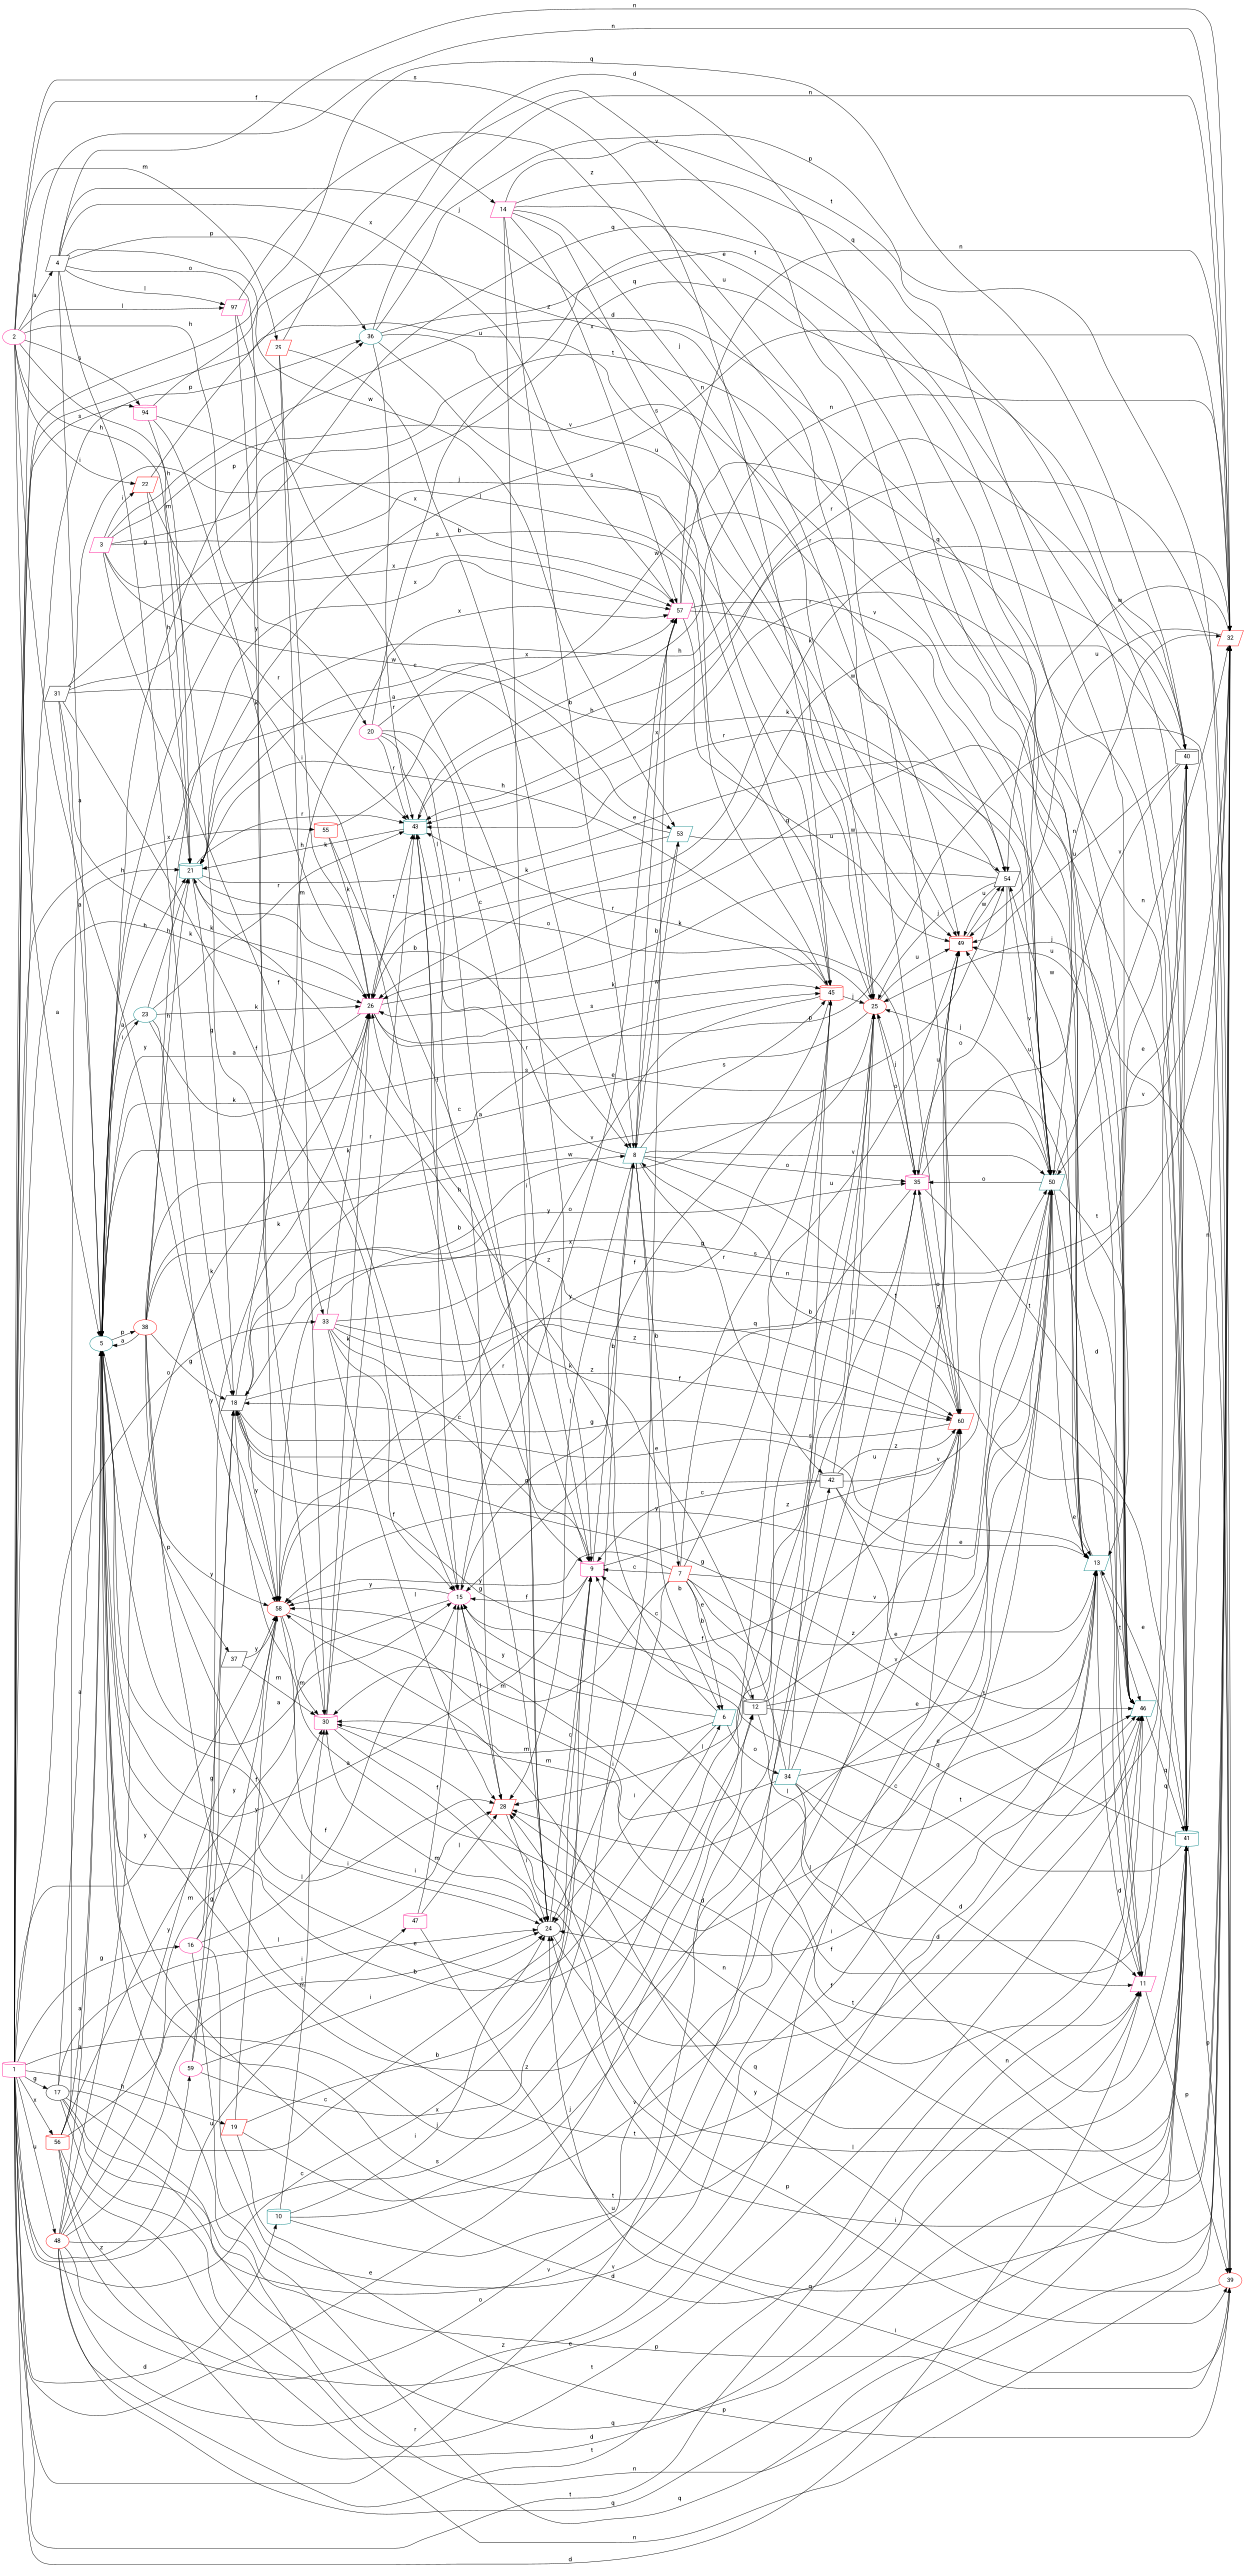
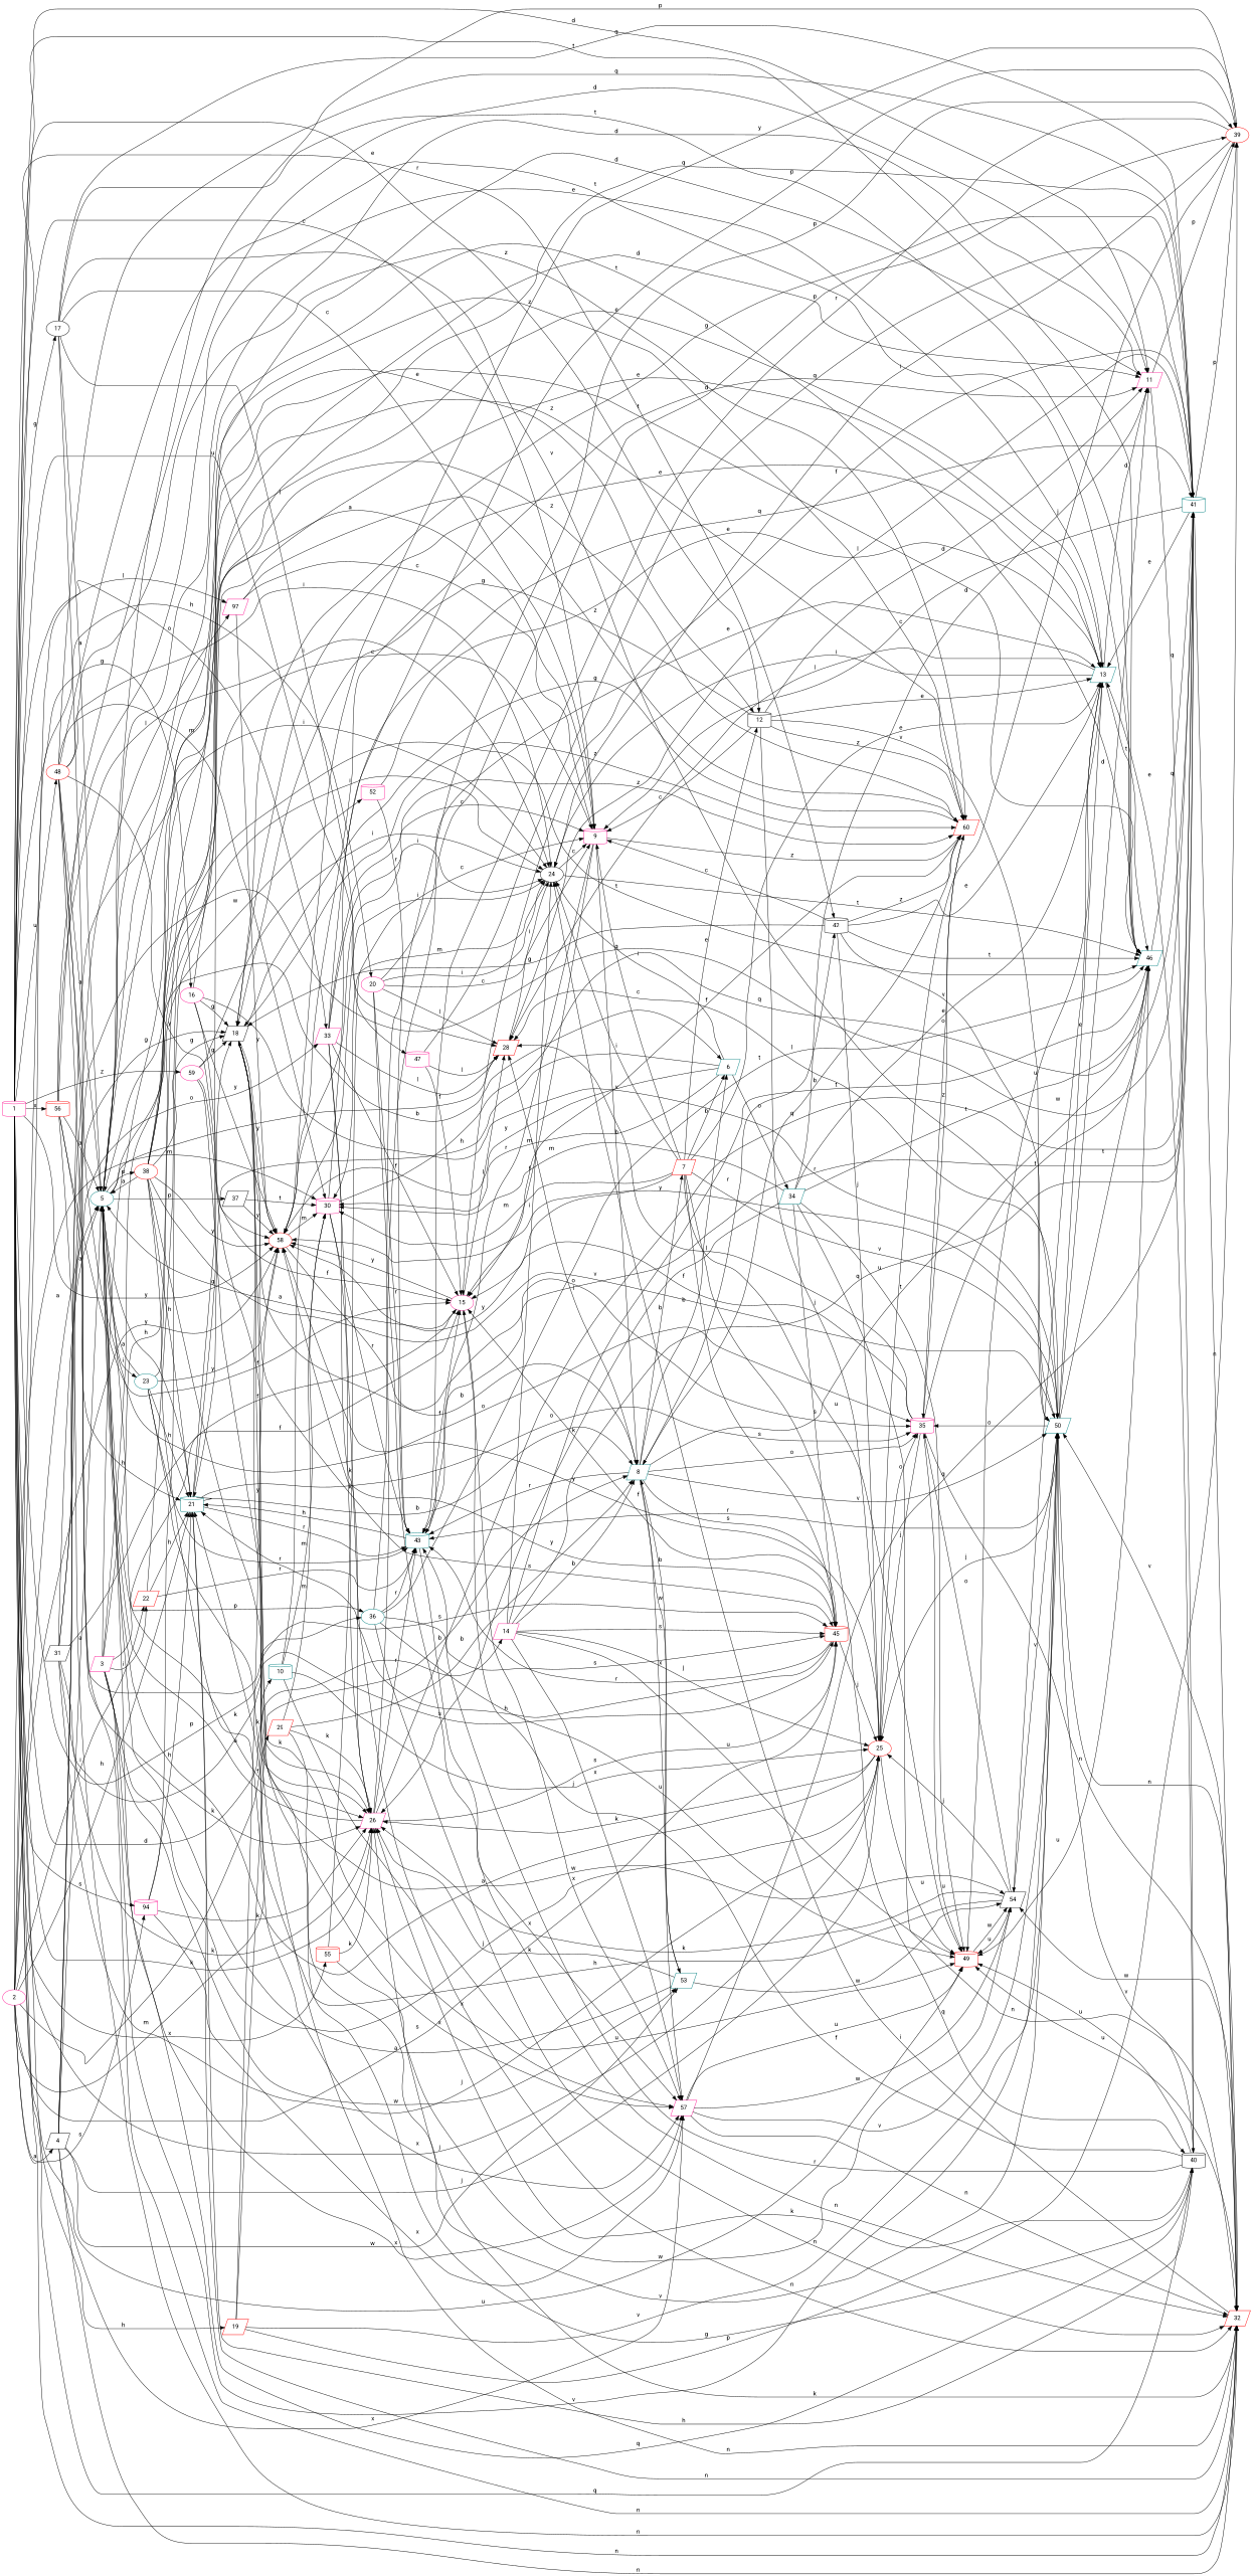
  strict digraph {
    fontname=Roboto
    rankdir=LR
    node [color=deeppink fontname=Roboto shape=parallelogram]
    edge [fontname=Roboto]
    2 [shape=ellipse]
    4 [color=black]
    5 [color=teal shape=ellipse]
    14
    21 [color=teal shape=cylinder]
    29 [color=red]
    58 [color=red shape=ellipse]
    20 [shape=ellipse]
    n9 [label=97]
    22 [color=red]
    45 [color=red shape=cylinder]
    n12 [label=94 shape=cylinder]
    30 [shape=cylinder]
    25 [color=red shape=ellipse]
    53 [color=teal]
    33
    18 [color=black]
    32 [color=red]
    36 [color=teal shape=ellipse]
    57
    23 [color=teal shape=ellipse]
    26
    38 [color=red shape=ellipse]
    6 [color=teal]
    60 [color=red]
    12 [color=black shape=cylinder]
    11
    40 [color=black shape=cylinder]
    28 [color=red]
    39 [color=red shape=ellipse]
    37 [color=black]
    46 [color=teal]
    8 [color=teal]
    41 [color=teal shape=cylinder]
    49 [color=red shape=cylinder]
    24 [color=black shape=ellipse]
    43 [color=teal shape=cylinder]
    13 [color=teal]
    35 [shape=cylinder]
    50 [color=teal]
    9 [shape=cylinder]
    15 [shape=ellipse]
    54 [color=black]
    34 [color=teal]
    7 [color=red]
    42 [color=black shape=cylinder]
    17 [color=black shape=ellipse]
    31 [color=black]
    48 [color=red shape=ellipse]
    56 [color=red shape=cylinder]
    19 [color=red]
    1 [shape=cylinder]
    55 [color=red shape=cylinder]
    10 [color=teal shape=cylinder]
    16 [shape=ellipse]
    47 [shape=cylinder]
    59 [shape=ellipse]
    3
+   52 [shape=cylinder]
    2 -> 4 [label=a]
    2 -> 5 [label=a]
    2 -> 14 [label=f]
    2 -> 21 [label=h]
    2 -> 29 [label=m]
    2 -> 58 [label=y]
    2 -> 20 [label=h]
    2 -> n9 [label=l]
    2 -> 22 [label=i]
    2 -> 45 [label=s]
    2 -> n12 [label=s]
    2 -> 30 [label=m]
    4 -> 5 [label=a]
    4 -> n9 [label=l]
    4 -> 25 [label=j]
    4 -> 53 [label=w]
    4 -> 33 [label=o]
    4 -> 18 [label=g]
    4 -> 32 [label=n]
-   4 -> 36 [label=p]
    4 -> 57 [label=x]
    5 -> 21 [label=h]
    5 -> 36 [label=p]
    5 -> 23 [label=i]
    5 -> 26 [label=k]
    5 -> 38 [label=p]
    5 -> 6 [label=b]
    5 -> 60 [label=z]
    5 -> 12 [label=e]
    5 -> 11 [label=d]
    5 -> 40 [label=q]
    5 -> 28 [label=l]
    5 -> 39 [label=p]
    5 -> 37 [label=p]
    5 -> 46 [label=t]
    14 -> 45 [label=s]
    14 -> 25 [label=j]
    14 -> 57 [label=x]
    14 -> 46 [label=t]
    14 -> 8 [label=b]
    14 -> 41 [label=q]
    14 -> 49 [label=u]
    14 -> 24 [label=i]
    21 -> 18 [label=g]
    21 -> 32 [label=n]
    21 -> 8 [label=b]
    21 -> 43 [label=r]
    21 -> 13 [label=e]
    21 -> 35 [label=o]
    29 -> 30 [label=m]
    29 -> 26 [label=k]
    29 -> 8 [label=b]
    29 -> 50 [label=v]
    58 -> 30 [label=m]
    58 -> 11 [label=d]
    58 -> 8 [label=b]
    58 -> 24 [label=i]
    20 -> 57 [label=x]
    20 -> 28 [label=l]
    20 -> 24 [label=i]
    20 -> 43 [label=r]
    20 -> 13 [label=e]
    20 -> 9 [label=c]
    n9 -> 58 [label=y]
    n9 -> 60 [label=z]
    n9 -> 9 [label=c]
    22 -> 21 [label=h]
    22 -> 11 [label=d]
    22 -> 43 [label=r]
    45 -> 21 [label=h]
    45 -> 58 [label=y]
    45 -> 25 [label=j]
    45 -> 43 [label=r]
    45 -> 15 [label=f]
    n12 -> 21 [label=h]
    n12 -> 57 [label=x]
    n12 -> 26 [label=k]
    n12 -> 60 [label=z]
    30 -> 26 [label=k]
    30 -> 39 [label=p]
    30 -> 41 [label=q]
    30 -> 43 [label=r]
    25 -> 5 [label=a]
    25 -> 58 [label=y]
    25 -> 26 [label=k]
    25 -> 49 [label=u]
    25 -> 35 [label=o]
    53 -> 5 [label=a]
    53 -> 26 [label=k]
    53 -> 8 [label=b]
    53 -> 54 [label=w]
    33 -> 32 [label=n]
    33 -> 26 [label=k]
    33 -> 60 [label=z]
    33 -> 28 [label=l]
    33 -> 41 [label=q]
    33 -> 9 [label=c]
    33 -> 15 [label=f]
    18 -> 58 [label=y]
    18 -> 45 [label=s]
    18 -> 32 [label=n]
    18 -> 57 [label=x]
    18 -> 60 [label=z]
    18 -> 13 [label=e]
    18 -> 35 [label=o]
    32 -> 26 [label=k]
    32 -> 49 [label=u]
    32 -> 24 [label=i]
    32 -> 50 [label=v]
    32 -> 54 [label=w]
    36 -> 45 [label=s]
    36 -> 32 [label=n]
    36 -> 39 [label=p]
    36 -> 46 [label=t]
    36 -> 49 [label=u]
    36 -> 43 [label=r]
    57 -> 32 [label=n]
    57 -> 41 [label=q]
    57 -> 49 [label=u]
    57 -> 50 [label=v]
    57 -> 54 [label=w]
    23 -> 5 [label=a]
    23 -> 21 [label=h]
    23 -> 58 [label=y]
    23 -> 26 [label=k]
    23 -> 43 [label=r]
    23 -> 13 [label=e]
    26 -> 5 [label=a]
    26 -> 45 [label=s]
    26 -> 39 [label=p]
    26 -> 41 [label=q]
    26 -> 43 [label=r]
    38 -> 5 [label=a]
    38 -> 21 [label=h]
    38 -> 58 [label=y]
    38 -> 18 [label=g]
    38 -> 57 [label=x]
    38 -> 60 [label=z]
    38 -> 46 [label=t]
    38 -> 24 [label=i]
    38 -> 50 [label=v]
+   38 -> 9 [label=c]
    38 -> 54 [label=w]
    6 -> 21 [label=h]
    6 -> 58 [label=y]
    6 -> 30 [label=m]
    6 -> 24 [label=i]
    6 -> 34 [label=o]
    60 -> 18 [label=g]
    60 -> 8 [label=b]
    60 -> 35 [label=o]
    60 -> 15 [label=f]
    12 -> 25 [label=j]
    12 -> 18 [label=g]
    12 -> 60 [label=z]
    12 -> 11 [label=d]
    12 -> 13 [label=e]
    12 -> 50 [label=v]
    12 -> 9 [label=c]
    11 -> 40 [label=q]
    11 -> 39 [label=p]
    40 -> 21 [label=h]
    40 -> 18 [label=g]
    40 -> 26 [label=k]
    40 -> 49 [label=u]
    40 -> 43 [label=r]
    40 -> 13 [label=e]
    40 -> 50 [label=v]
    40 -> 15 [label=f]
    28 -> 24 [label=i]
    39 -> 58 [label=y]
    39 -> 25 [label=j]
    39 -> 24 [label=i]
    39 -> 43 [label=r]
    37 -> 58 [label=y]
-   37 -> 30 [label=m]
+   37 -> 30 [label=t]
    46 -> 41 [label=q]
    46 -> 49 [label=u]
    8 -> 45 [label=s]
    8 -> 53 [label=w]
    8 -> 57 [label=x]
    8 -> 6 [label=b]
    8 -> 28 [label=l]
    8 -> 46 [label=t]
    8 -> 43 [label=r]
    8 -> 35 [label=o]
    8 -> 50 [label=v]
    8 -> 7 [label=b]
    8 -> 42 [label=r]
    41 -> 18 [label=g]
    41 -> 32 [label=n]
    41 -> 28 [label=l]
    41 -> 39 [label=p]
    41 -> 43 [label=r]
    41 -> 13 [label=e]
    41 -> 9 [label=c]
    41 -> 15 [label=f]
    49 -> 54 [label=w]
    24 -> 30 [label=m]
    24 -> 46 [label=t]
    24 -> 9 [label=c]
    43 -> 21 [label=h]
    43 -> 32 [label=n]
    43 -> 15 [label=f]
    13 -> 11 [label=d]
    13 -> 28 [label=l]
    13 -> 46 [label=t]
    13 -> 49 [label=u]
    13 -> 24 [label=i]
    13 -> 54 [label=w]
    35 -> 25 [label=j]
    35 -> 32 [label=n]
    35 -> 60 [label=z]
    35 -> 28 [label=l]
    35 -> 46 [label=t]
    35 -> 49 [label=u]
    35 -> 15 [label=f]
    50 -> 58 [label=y]
    50 -> 25 [label=j]
    50 -> 32 [label=n]
    50 -> 11 [label=d]
    50 -> 28 [label=l]
    50 -> 46 [label=t]
    50 -> 43 [label=r]
    50 -> 13 [label=e]
    50 -> 35 [label=o]
    9 -> 5 [label=a]
    9 -> 60 [label=z]
    9 -> 8 [label=b]
    9 -> 43 [label=r]
    9 -> 15 [label=f]
    15 -> 5 [label=a]
    15 -> 58 [label=y]
    15 -> 57 [label=x]
    15 -> 28 [label=l]
    54 -> 21 [label=h]
    54 -> 25 [label=j]
    54 -> 26 [label=k]
    54 -> 49 [label=u]
    54 -> 35 [label=o]
    54 -> 50 [label=v]
    34 -> 45 [label=s]
    34 -> 30 [label=m]
    34 -> 32 [label=n]
    34 -> 26 [label=k]
    34 -> 11 [label=d]
    34 -> 46 [label=t]
    34 -> 49 [label=u]
    34 -> 13 [label=e]
    7 -> 58 [label=y]
    7 -> 45 [label=s]
    7 -> 30 [label=m]
    7 -> 6 [label=b]
    7 -> 12 [label=e]
    7 -> 40 [label=q]
    7 -> 49 [label=u]
    7 -> 24 [label=i]
    7 -> 13 [label=e]
    7 -> 50 [label=v]
    7 -> 9 [label=c]
    42 -> 25 [label=j]
    42 -> 18 [label=g]
    42 -> 60 [label=z]
    42 -> 46 [label=t]
    42 -> 13 [label=e]
    42 -> 50 [label=v]
    42 -> 9 [label=c]
    17 -> 5 [label=a]
    17 -> 32 [label=n]
    17 -> 28 [label=l]
    17 -> 46 [label=t]
    17 -> 41 [label=q]
    17 -> 50 [label=v]
    17 -> 9 [label=c]
    31 -> 5 [label=a]
    31 -> 45 [label=s]
    31 -> 25 [label=j]
    31 -> 26 [label=k]
    31 -> 41 [label=q]
    31 -> 24 [label=i]
    31 -> 15 [label=f]
    48 -> 5 [label=a]
    48 -> 58 [label=y]
    48 -> 45 [label=s]
    48 -> 30 [label=m]
    48 -> 26 [label=k]
    48 -> 60 [label=z]
    48 -> 46 [label=t]
    48 -> 41 [label=q]
    48 -> 24 [label=i]
    48 -> 35 [label=o]
    56 -> 5 [label=a]
    56 -> 21 [label=h]
    56 -> 32 [label=n]
    56 -> 11 [label=d]
    56 -> 24 [label=i]
    56 -> 13 [label=e]
    56 -> 15 [label=f]
    19 -> 58 [label=y]
    19 -> 39 [label=p]
    19 -> 8 [label=b]
    19 -> 50 [label=v]
    1 -> 58 [label=y]
    1 -> n12 [label=s]
    1 -> 25 [label=j]
    1 -> 33 [label=o]
    1 -> 32 [label=n]
    1 -> 36 [label=p]
    1 -> 26 [label=k]
    1 -> 12 [label=e]
    1 -> 11 [label=d]
    1 -> 40 [label=q]
    1 -> 46 [label=t]
    1 -> 49 [label=u]
    1 -> 9 [label=c]
    1 -> 42 [label=r]
    1 -> 17 [label=g]
    1 -> 48 [label=u]
    1 -> 56 [label=x]
    1 -> 19 [label=h]
    1 -> 55 [label=x]
    1 -> 10 [label=d]
    1 -> 16 [label=g]
    1 -> 47 [label=u]
    1 -> 59 [label=z]
    55 -> 26 [label=k]
    55 -> 9 [label=c]
    55 -> 54 [label=w]
    10 -> 30 [label=m]
    10 -> 25 [label=j]
    10 -> 49 [label=u]
    10 -> 24 [label=i]
    16 -> 58 [label=y]
    16 -> 18 [label=g]
    16 -> 41 [label=q]
    16 -> 50 [label=v]
    16 -> 15 [label=f]
    47 -> 28 [label=l]
    47 -> 41 [label=q]
    47 -> 15 [label=f]
    59 -> 18 [label=g]
    59 -> 57 [label=x]
    59 -> 26 [label=k]
    59 -> 24 [label=i]
    3 -> 22 [label=i]
    3 -> 25 [label=j]
    3 -> 53 [label=w]
    3 -> 57 [label=x]
    3 -> 11 [label=d]
    3 -> 46 [label=t]
    3 -> 50 [label=v]
    3 -> 15 [label=f]
+   3 -> 52 [label=w]
+   52 -> 43 [label=r]
+   52 -> 13 [label=e]
  }
